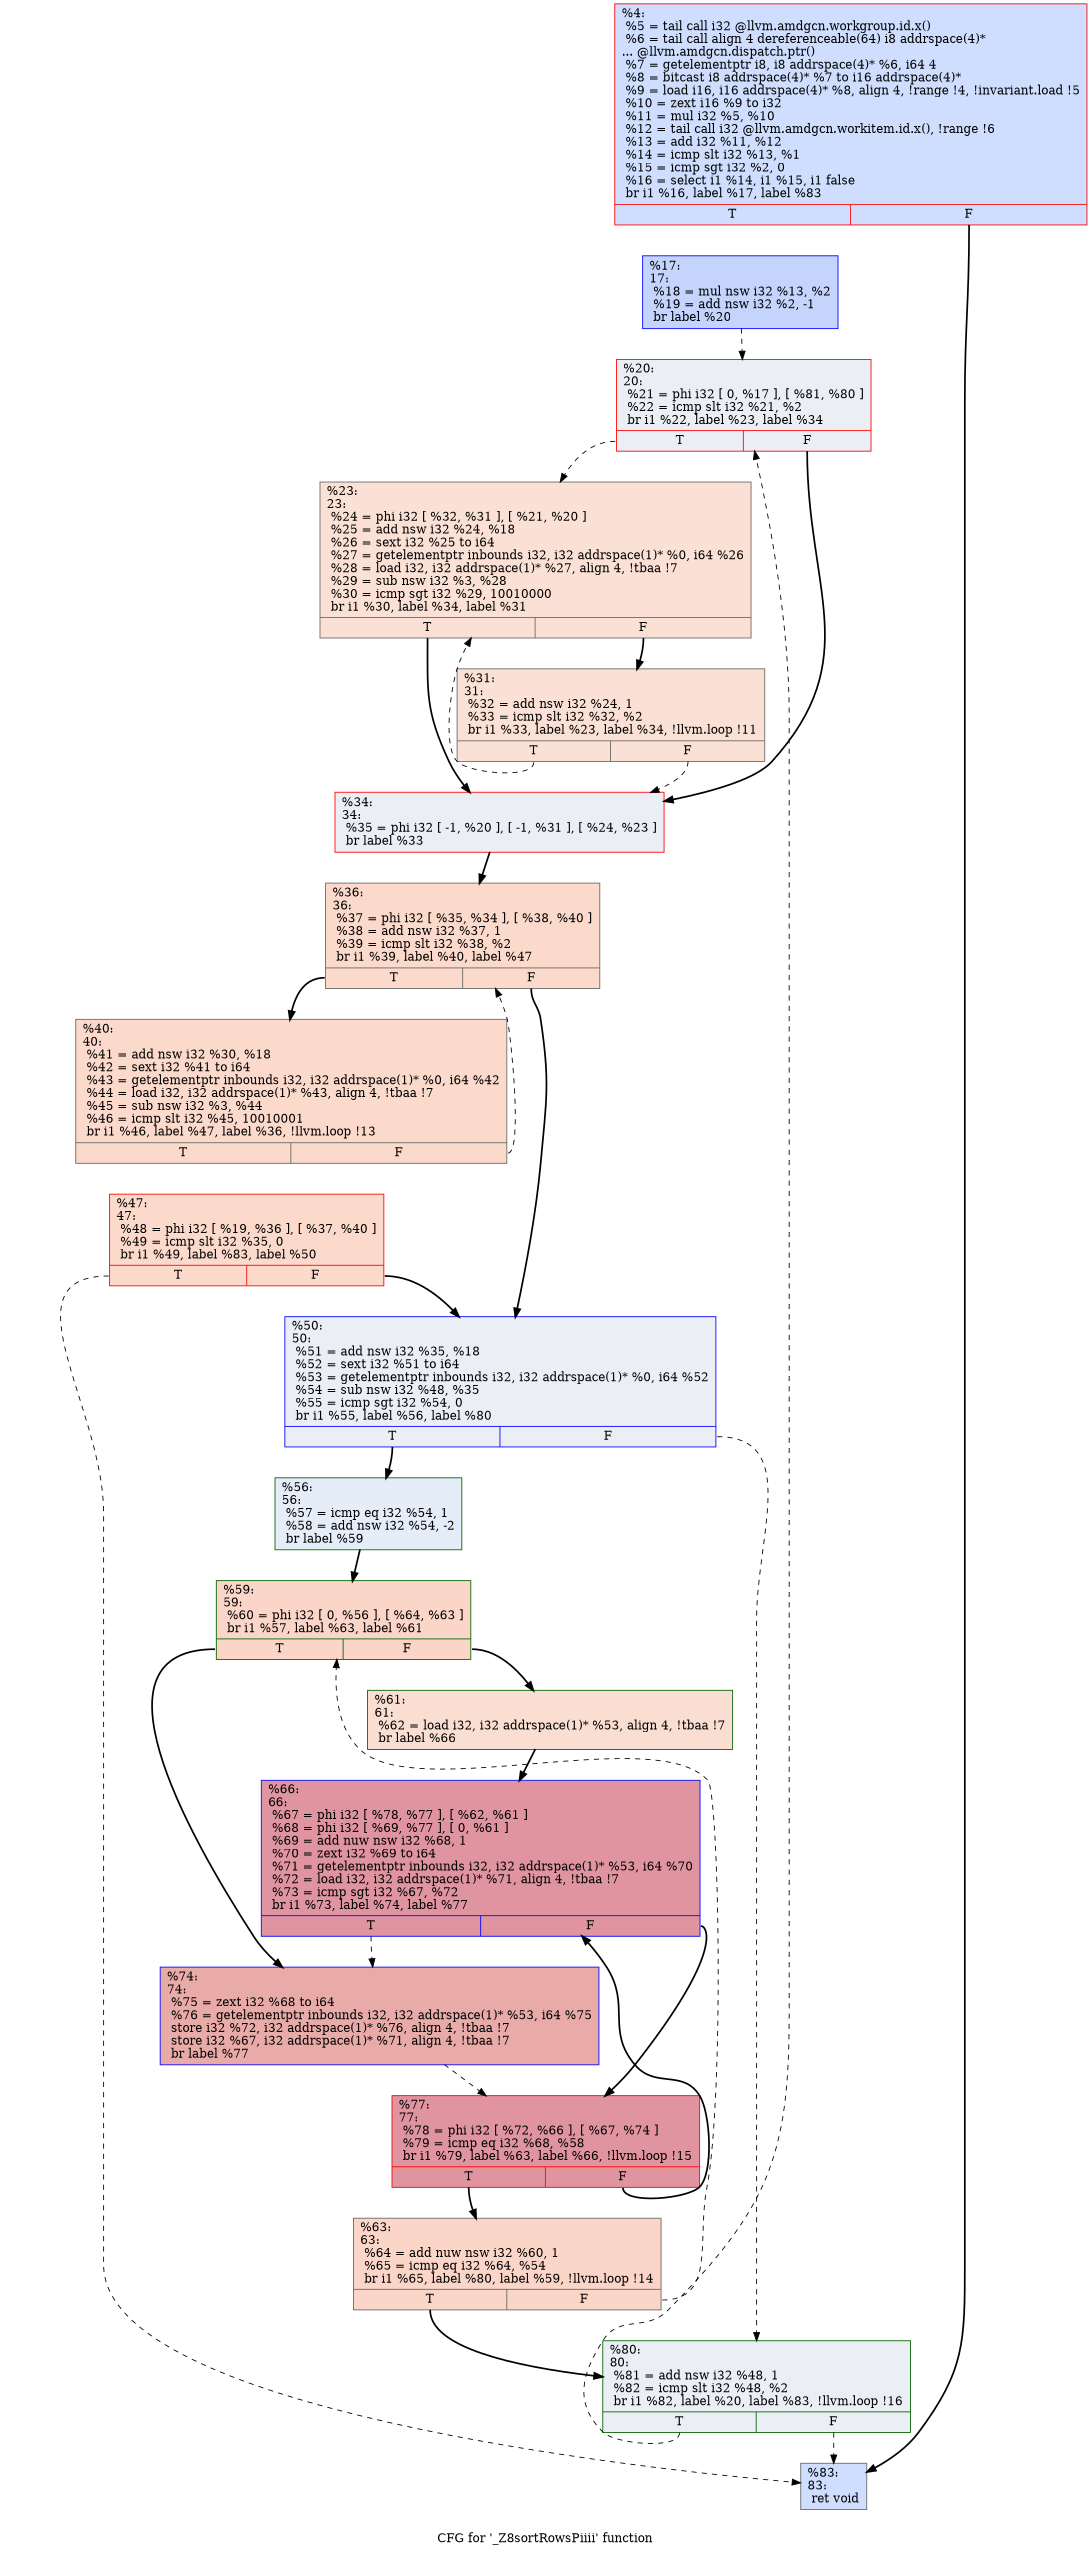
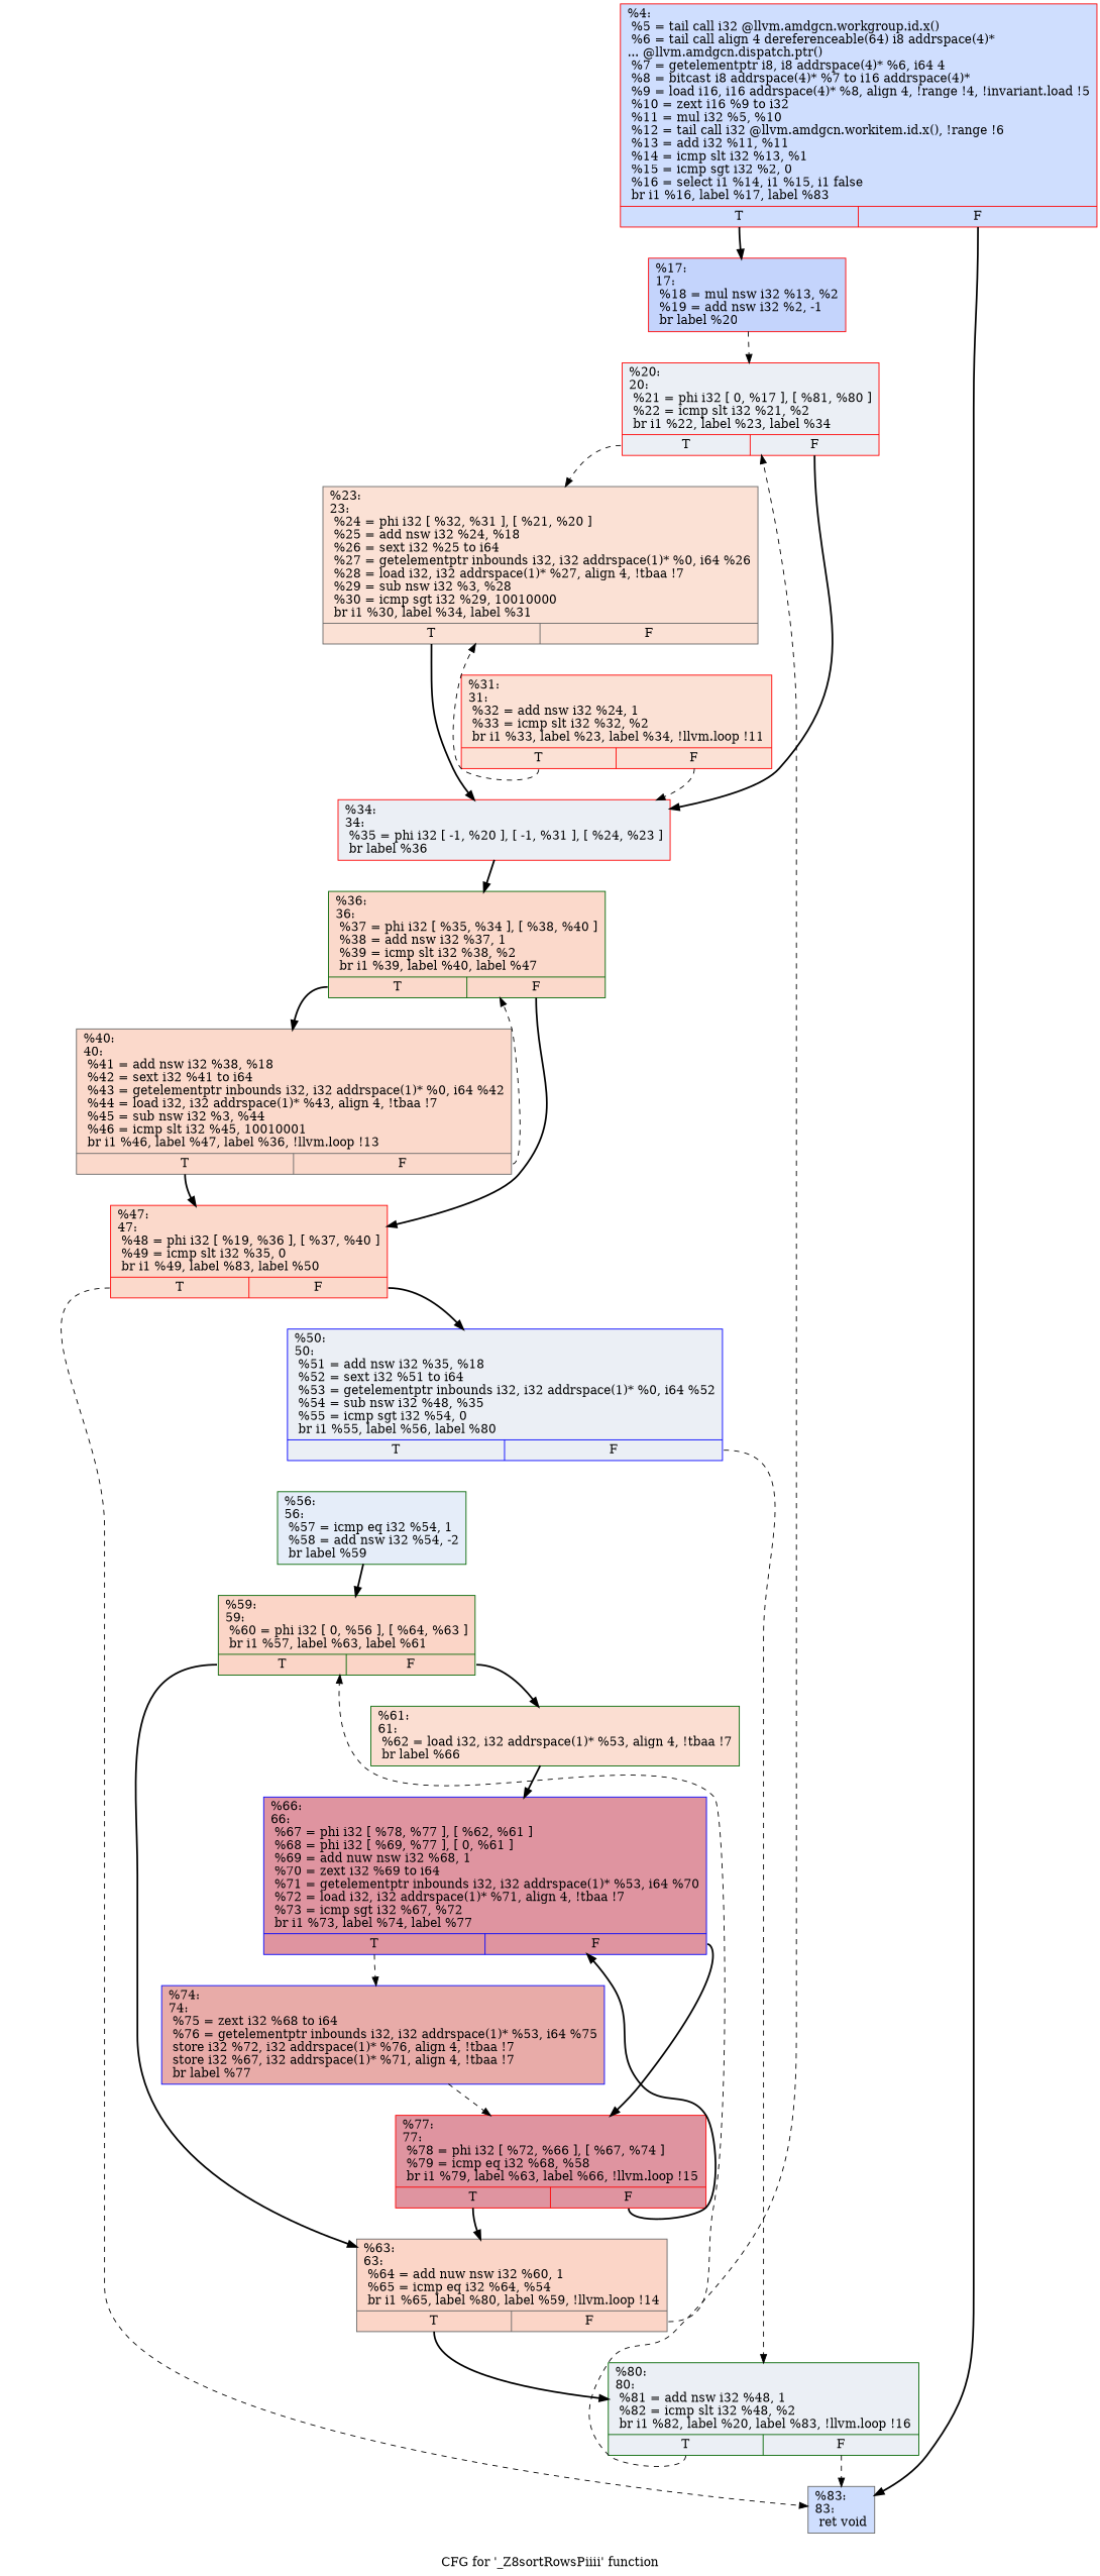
  digraph {
    label="CFG for '_Z8sortRowsPiiii' function"
    node [color=red fillcolor="#d1dae970" shape=record style=filled]
    edge [style=bold tailport=s0]
-   n1 [fillcolor="#93b5fe70" label="{%4:\l  %5 = tail call i32 @llvm.amdgcn.workgroup.id.x()\l  %6 = tail call align 4 dereferenceable(64) i8 addrspace(4)*\l... @llvm.amdgcn.dispatch.ptr()\l  %7 = getelementptr i8, i8 addrspace(4)* %6, i64 4\l  %8 = bitcast i8 addrspace(4)* %7 to i16 addrspace(4)*\l  %9 = load i16, i16 addrspace(4)* %8, align 4, !range !4, !invariant.load !5\l  %10 = zext i16 %9 to i32\l  %11 = mul i32 %5, %10\l  %12 = tail call i32 @llvm.amdgcn.workitem.id.x(), !range !6\l  %13 = add i32 %11, %12\l  %14 = icmp slt i32 %13, %1\l  %15 = icmp sgt i32 %2, 0\l  %16 = select i1 %14, i1 %15, i1 false\l  br i1 %16, label %17, label %83\l|{<s0>T|<s1>F}}"]
-   n2 [color=blue fillcolor="#7a9df870" label="{%17:\l17:                                               \l  %18 = mul nsw i32 %13, %2\l  %19 = add nsw i32 %2, -1\l  br label %20\l}"]
+   n1 [fillcolor="#93b5fe70" label="{%4:\l  %5 = tail call i32 @llvm.amdgcn.workgroup.id.x()\l  %6 = tail call align 4 dereferenceable(64) i8 addrspace(4)*\l... @llvm.amdgcn.dispatch.ptr()\l  %7 = getelementptr i8, i8 addrspace(4)* %6, i64 4\l  %8 = bitcast i8 addrspace(4)* %7 to i16 addrspace(4)*\l  %9 = load i16, i16 addrspace(4)* %8, align 4, !range !4, !invariant.load !5\l  %10 = zext i16 %9 to i32\l  %11 = mul i32 %5, %10\l  %12 = tail call i32 @llvm.amdgcn.workitem.id.x(), !range !6\l  %13 = add i32 %11, %11\l  %14 = icmp slt i32 %13, %1\l  %15 = icmp sgt i32 %2, 0\l  %16 = select i1 %14, i1 %15, i1 false\l  br i1 %16, label %17, label %83\l|{<s0>T|<s1>F}}"]
+   n2 [fillcolor="#7a9df870" label="{%17:\l17:                                               \l  %18 = mul nsw i32 %13, %2\l  %19 = add nsw i32 %2, -1\l  br label %20\l}"]
    n3 [color=gray40 fillcolor="#93b5fe70" label="{%83:\l83:                                               \l  ret void\l}"]
    n4 [label="{%20:\l20:                                               \l  %21 = phi i32 [ 0, %17 ], [ %81, %80 ]\l  %22 = icmp slt i32 %21, %2\l  br i1 %22, label %23, label %34\l|{<s0>T|<s1>F}}"]
    n5 [color=gray40 fillcolor="#f7bca170" label="{%23:\l23:                                               \l  %24 = phi i32 [ %32, %31 ], [ %21, %20 ]\l  %25 = add nsw i32 %24, %18\l  %26 = sext i32 %25 to i64\l  %27 = getelementptr inbounds i32, i32 addrspace(1)* %0, i64 %26\l  %28 = load i32, i32 addrspace(1)* %27, align 4, !tbaa !7\l  %29 = sub nsw i32 %3, %28\l  %30 = icmp sgt i32 %29, 10010000\l  br i1 %30, label %34, label %31\l|{<s0>T|<s1>F}}"]
-   n6 [label="{%34:\l34:                                               \l  %35 = phi i32 [ -1, %20 ], [ -1, %31 ], [ %24, %23 ]\l  br label %33\l}"]
-   n7 [color=gray40 fillcolor="#f7bca170" label="{%31:\l31:                                               \l  %32 = add nsw i32 %24, 1\l  %33 = icmp slt i32 %32, %2\l  br i1 %33, label %23, label %34, !llvm.loop !11\l|{<s0>T|<s1>F}}"]
-   n8 [color=gray40 fillcolor="#f7a88970" label="{%36:\l36:                                               \l  %37 = phi i32 [ %35, %34 ], [ %38, %40 ]\l  %38 = add nsw i32 %37, 1\l  %39 = icmp slt i32 %38, %2\l  br i1 %39, label %40, label %47\l|{<s0>T|<s1>F}}"]
-   n9 [color=gray40 fillcolor="#f7a88970" label="{%40:\l40:                                               \l  %41 = add nsw i32 %30, %18\l  %42 = sext i32 %41 to i64\l  %43 = getelementptr inbounds i32, i32 addrspace(1)* %0, i64 %42\l  %44 = load i32, i32 addrspace(1)* %43, align 4, !tbaa !7\l  %45 = sub nsw i32 %3, %44\l  %46 = icmp slt i32 %45, 10010001\l  br i1 %46, label %47, label %36, !llvm.loop !13\l|{<s0>T|<s1>F}}"]
+   n6 [label="{%34:\l34:                                               \l  %35 = phi i32 [ -1, %20 ], [ -1, %31 ], [ %24, %23 ]\l  br label %36\l}"]
+   n7 [fillcolor="#f7bca170" label="{%31:\l31:                                               \l  %32 = add nsw i32 %24, 1\l  %33 = icmp slt i32 %32, %2\l  br i1 %33, label %23, label %34, !llvm.loop !11\l|{<s0>T|<s1>F}}"]
+   n8 [color=darkgreen fillcolor="#f7a88970" label="{%36:\l36:                                               \l  %37 = phi i32 [ %35, %34 ], [ %38, %40 ]\l  %38 = add nsw i32 %37, 1\l  %39 = icmp slt i32 %38, %2\l  br i1 %39, label %40, label %47\l|{<s0>T|<s1>F}}"]
+   n9 [color=gray40 fillcolor="#f7a88970" label="{%40:\l40:                                               \l  %41 = add nsw i32 %38, %18\l  %42 = sext i32 %41 to i64\l  %43 = getelementptr inbounds i32, i32 addrspace(1)* %0, i64 %42\l  %44 = load i32, i32 addrspace(1)* %43, align 4, !tbaa !7\l  %45 = sub nsw i32 %3, %44\l  %46 = icmp slt i32 %45, 10010001\l  br i1 %46, label %47, label %36, !llvm.loop !13\l|{<s0>T|<s1>F}}"]
    n10 [fillcolor="#f7a88970" label="{%47:\l47:                                               \l  %48 = phi i32 [ %19, %36 ], [ %37, %40 ]\l  %49 = icmp slt i32 %35, 0\l  br i1 %49, label %83, label %50\l|{<s0>T|<s1>F}}"]
    n11 [color=blue label="{%50:\l50:                                               \l  %51 = add nsw i32 %35, %18\l  %52 = sext i32 %51 to i64\l  %53 = getelementptr inbounds i32, i32 addrspace(1)* %0, i64 %52\l  %54 = sub nsw i32 %48, %35\l  %55 = icmp sgt i32 %54, 0\l  br i1 %55, label %56, label %80\l|{<s0>T|<s1>F}}"]
    n12 [color=darkgreen fillcolor="#c5d6f270" label="{%56:\l56:                                               \l  %57 = icmp eq i32 %54, 1\l  %58 = add nsw i32 %54, -2\l  br label %59\l}"]
    n13 [color=darkgreen label="{%80:\l80:                                               \l  %81 = add nsw i32 %48, 1\l  %82 = icmp slt i32 %48, %2\l  br i1 %82, label %20, label %83, !llvm.loop !16\l|{<s0>T|<s1>F}}"]
    n14 [color=darkgreen fillcolor="#f5a08170" label="{%59:\l59:                                               \l  %60 = phi i32 [ 0, %56 ], [ %64, %63 ]\l  br i1 %57, label %63, label %61\l|{<s0>T|<s1>F}}"]
    n15 [color=gray40 fillcolor="#f5a08170" label="{%63:\l63:                                               \l  %64 = add nuw nsw i32 %60, 1\l  %65 = icmp eq i32 %64, %54\l  br i1 %65, label %80, label %59, !llvm.loop !14\l|{<s0>T|<s1>F}}"]
    n16 [color=darkgreen fillcolor="#f7b59970" label="{%61:\l61:                                               \l  %62 = load i32, i32 addrspace(1)* %53, align 4, !tbaa !7\l  br label %66\l}"]
    n17 [color=blue fillcolor="#b70d2870" label="{%66:\l66:                                               \l  %67 = phi i32 [ %78, %77 ], [ %62, %61 ]\l  %68 = phi i32 [ %69, %77 ], [ 0, %61 ]\l  %69 = add nuw nsw i32 %68, 1\l  %70 = zext i32 %69 to i64\l  %71 = getelementptr inbounds i32, i32 addrspace(1)* %53, i64 %70\l  %72 = load i32, i32 addrspace(1)* %71, align 4, !tbaa !7\l  %73 = icmp sgt i32 %67, %72\l  br i1 %73, label %74, label %77\l|{<s0>T|<s1>F}}"]
    n18 [color=blue fillcolor="#cc403a70" label="{%74:\l74:                                               \l  %75 = zext i32 %68 to i64\l  %76 = getelementptr inbounds i32, i32 addrspace(1)* %53, i64 %75\l  store i32 %72, i32 addrspace(1)* %76, align 4, !tbaa !7\l  store i32 %67, i32 addrspace(1)* %71, align 4, !tbaa !7\l  br label %77\l}"]
    n19 [fillcolor="#b70d2870" label="{%77:\l77:                                               \l  %78 = phi i32 [ %72, %66 ], [ %67, %74 ]\l  %79 = icmp eq i32 %68, %58\l  br i1 %79, label %63, label %66, !llvm.loop !15\l|{<s0>T|<s1>F}}"]
+   n1 -> n2
    n1 -> n3 [tailport=s1]
    n2 -> n4 [style=dashed]
    n4 -> n5 [style=dashed]
    n4 -> n6 [tailport=s1]
    n5 -> n6
-   n5 -> n7 [tailport=s1]
    n6 -> n8
    n7 -> n5 [style=dashed]
    n7 -> n6 [style=dashed tailport=s1]
    n8 -> n9
-   n8 -> n11 [tailport=s1]
+   n8 -> n10 [tailport=s1]
    n9 -> n8 [style=dashed tailport=s1]
+   n9 -> n10
    n10 -> n3 [style=dashed]
    n10 -> n11 [tailport=s1]
-   n11 -> n12
    n11 -> n13 [style=dashed tailport=s1]
    n12 -> n14
    n13 -> n3 [style=dashed tailport=s1]
    n13 -> n4 [style=dashed]
-   n14 -> n18
+   n14 -> n15
    n14 -> n16 [tailport=s1]
    n15 -> n13
    n15 -> n14 [style=dashed tailport=s1]
    n16 -> n17
    n17 -> n18 [style=dashed]
    n17 -> n19 [tailport=s1]
    n18 -> n19 [style=dashed]
    n19 -> n15
    n19 -> n17 [tailport=s1]
  }
